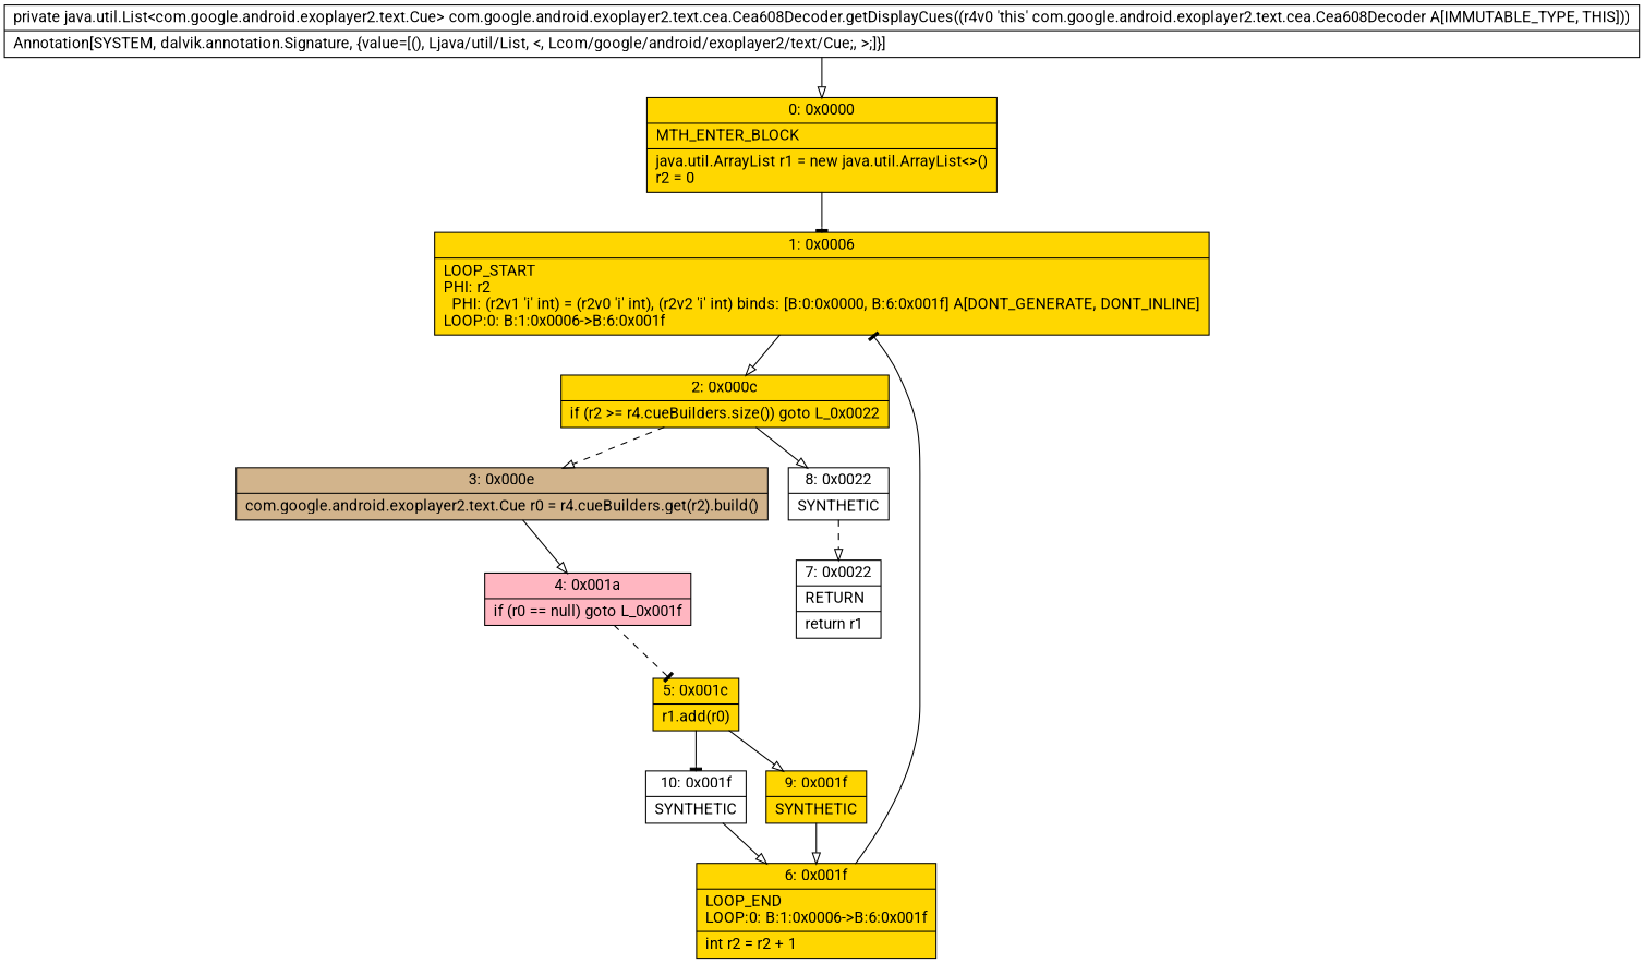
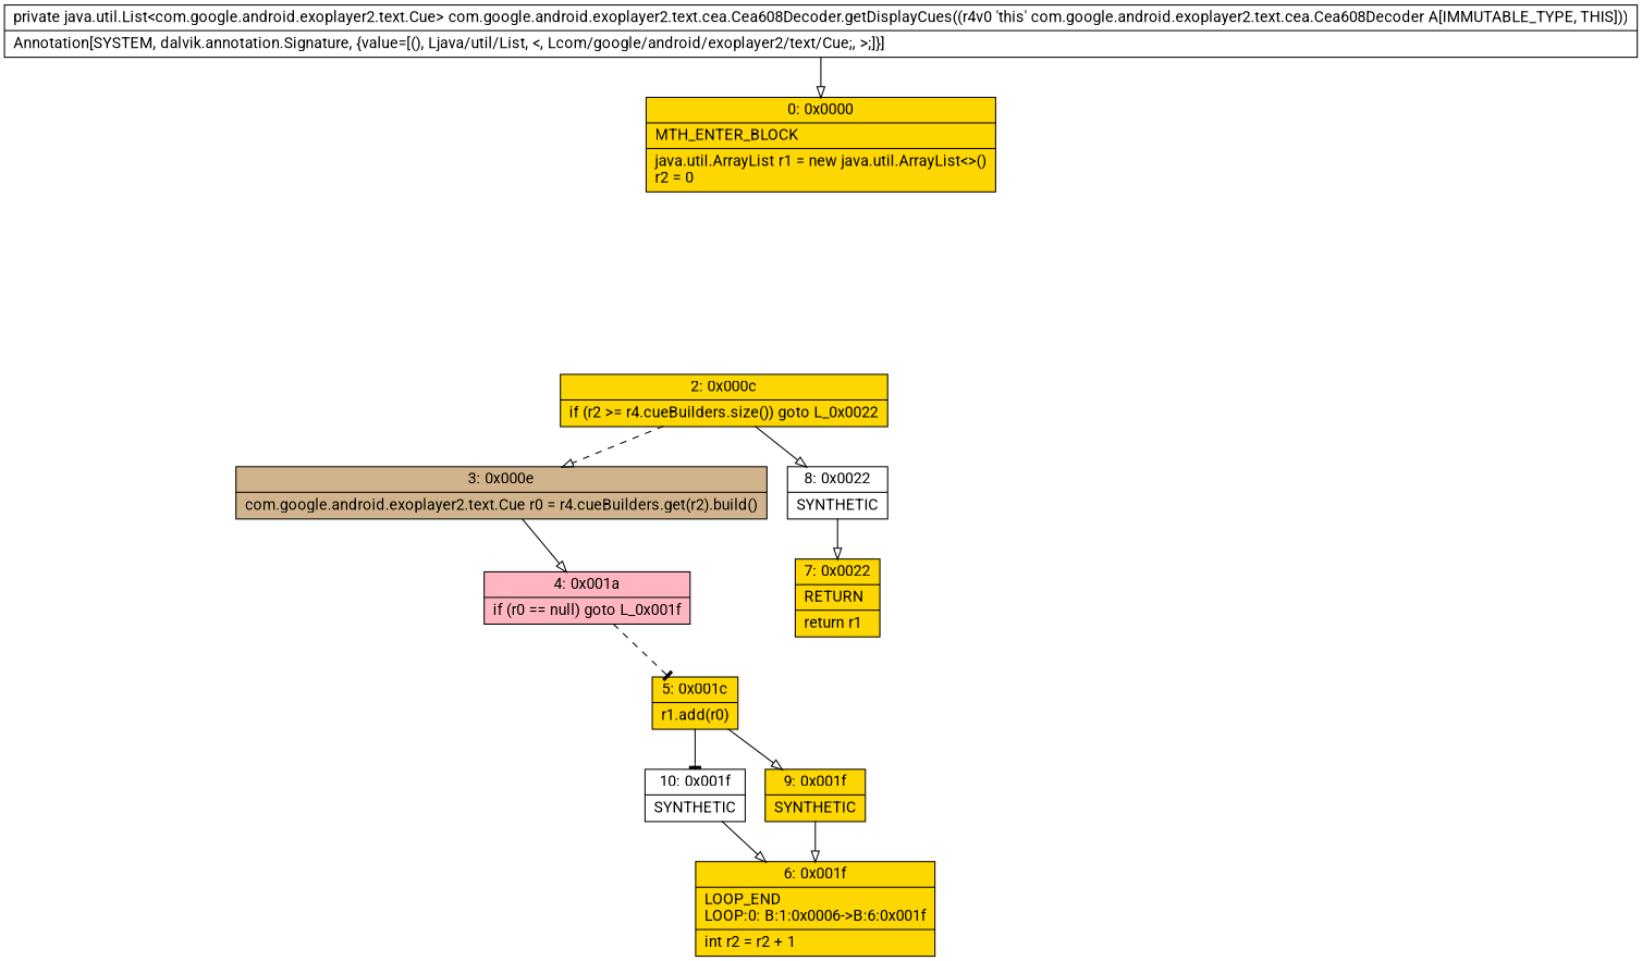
  digraph {
    fontname=Roboto
    node [fillcolor=gold fontname=Roboto shape=record style=filled]
    edge [arrowhead=onormal fontname=Roboto]
    n1 [label="{0\:\ 0x0000|MTH_ENTER_BLOCK\l|java.util.ArrayList r1 = new java.util.ArrayList\<\>()\lr2 = 0\l}"]
-   n2 [label="{1\:\ 0x0006|LOOP_START\lPHI: r2 \l  PHI: (r2v1 'i' int) = (r2v0 'i' int), (r2v2 'i' int) binds: [B:0:0x0000, B:6:0x001f] A[DONT_GENERATE, DONT_INLINE]\lLOOP:0: B:1:0x0006\-\>B:6:0x001f\l}"]
    n3 [label="{2\:\ 0x000c|if (r2 \>= r4.cueBuilders.size()) goto L_0x0022\l}"]
    n4 [fillcolor=tan label="{3\:\ 0x000e|com.google.android.exoplayer2.text.Cue r0 = r4.cueBuilders.get(r2).build()\l}"]
    n5 [fillcolor=white label="{8\:\ 0x0022|SYNTHETIC\l}"]
    n6 [fillcolor=lightpink label="{4\:\ 0x001a|if (r0 == null) goto L_0x001f\l}"]
-   n7 [fillcolor=white label="{7\:\ 0x0022|RETURN\l|return r1\l}"]
+   n7 [label="{7\:\ 0x0022|RETURN\l|return r1\l}"]
    n8 [label="{5\:\ 0x001c|r1.add(r0)\l}"]
    n9 [fillcolor=white label="{10\:\ 0x001f|SYNTHETIC\l}"]
    n10 [label="{9\:\ 0x001f|SYNTHETIC\l}"]
    n11 [label="{6\:\ 0x001f|LOOP_END\lLOOP:0: B:1:0x0006\-\>B:6:0x001f\l|int r2 = r2 + 1\l}"]
    n12 [fillcolor=white label="{private java.util.List\<com.google.android.exoplayer2.text.Cue\> com.google.android.exoplayer2.text.cea.Cea608Decoder.getDisplayCues((r4v0 'this' com.google.android.exoplayer2.text.cea.Cea608Decoder A[IMMUTABLE_TYPE, THIS]))  | Annotation[SYSTEM, dalvik.annotation.Signature, \{value=[(), Ljava\/util\/List, \<, Lcom\/google\/android\/exoplayer2\/text\/Cue;, \>;]\}]\l}"]
-   n1 -> n2 [arrowhead=tee]
-   n2 -> n3
    n3 -> n4 [style=dashed]
    n3 -> n5
    n4 -> n6
-   n5 -> n7 [style=dashed]
+   n5 -> n7
    n6 -> n8 [arrowhead=tee style=dashed]
    n8 -> n9 [arrowhead=tee]
    n8 -> n10
    n9 -> n11
    n10 -> n11
-   n11 -> n2 [arrowhead=tee]
    n12 -> n1
  }
